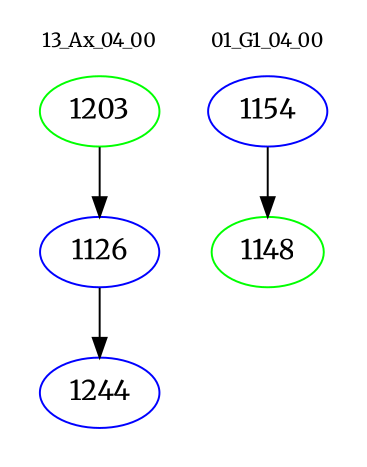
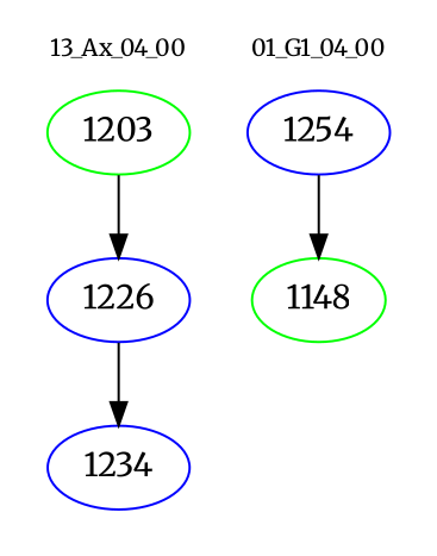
  digraph {
    fontname=Merriweather
    node [color=blue fontname=Merriweather]
    edge [color=black fontname=Merriweather]
-   n1 [label=1126]
+   n1 [label=1226]
    n2 [color=green label=1203]
-   n3 [label=1244]
-   n4 [label=1154]
+   n3 [label=1234]
+   n4 [label=1254]
    n5 [color=green label=1148]
    subgraph cluster_1 {
      color=white
      fontsize=10
      label="13_Ax_04_00"
      n1
      n2
      n3
    }
    subgraph cluster_2 {
      color=white
      fontsize=10
      label="01_G1_04_00"
      n4
      n5
    }
    n1 -> n3
    n2 -> n1
    n4 -> n5
  }
